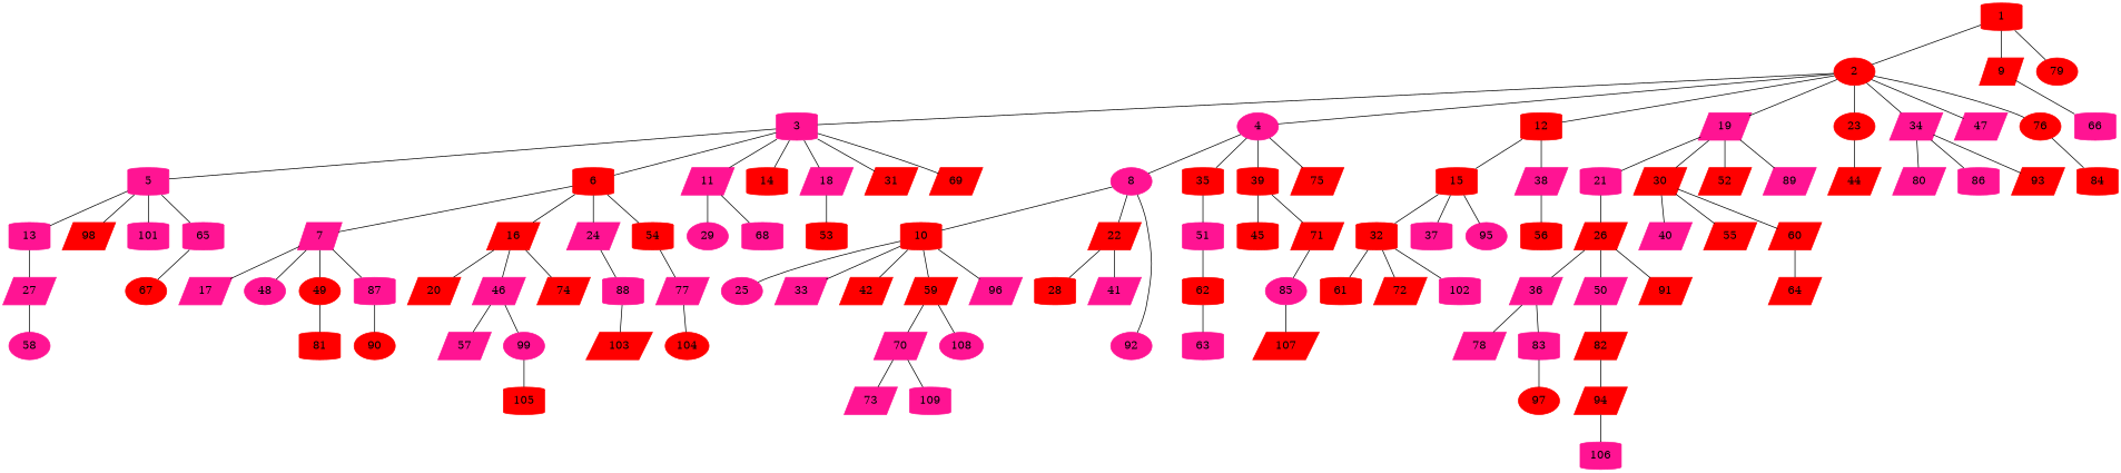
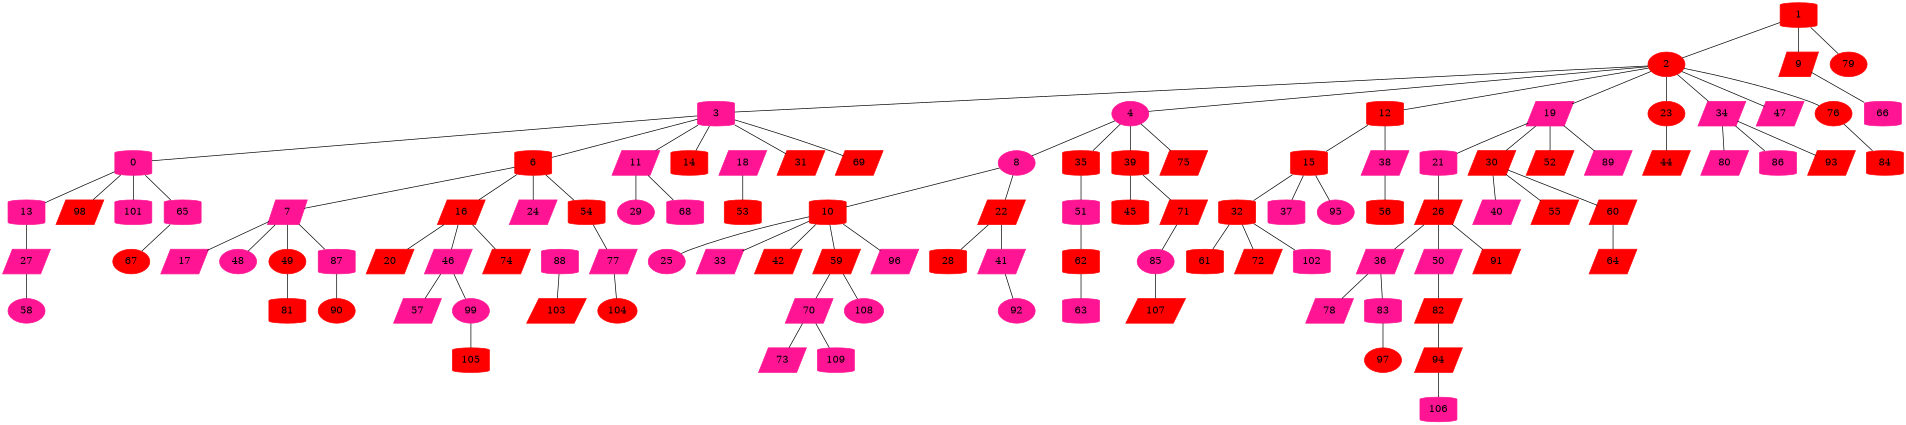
  graph {
    node [color=red shape=parallelogram style=filled]
    1 [shape=cylinder]
    2 [shape=ellipse]
    9
    79 [shape=ellipse]
    3 [color=deeppink shape=cylinder]
    4 [color=deeppink shape=ellipse]
    12 [shape=cylinder]
    19 [color=deeppink]
    23 [shape=ellipse]
    34 [color=deeppink]
    47 [color=deeppink]
    76 [shape=ellipse]
    66 [color=deeppink shape=cylinder]
-   5 [color=deeppink shape=cylinder]
+   5 [color=deeppink shape=cylinder label=0]
    6 [shape=cylinder]
    11 [color=deeppink]
    14 [shape=cylinder]
    18 [color=deeppink]
    31
    69
    8 [color=deeppink shape=ellipse]
    35 [shape=cylinder]
    39 [shape=cylinder]
    75
    15 [shape=cylinder]
    38 [color=deeppink]
    21 [color=deeppink shape=cylinder]
    30
    52
    89 [color=deeppink]
    44
    80 [color=deeppink]
    86 [color=deeppink shape=cylinder]
    93
    84 [shape=cylinder]
    13 [color=deeppink shape=cylinder]
    98
    101 [color=deeppink shape=cylinder]
    65 [color=deeppink shape=cylinder]
    7 [color=deeppink]
    16
    24 [color=deeppink]
    54 [shape=cylinder]
    29 [color=deeppink shape=ellipse]
    68 [color=deeppink shape=cylinder]
    53 [shape=cylinder]
    10 [shape=cylinder]
    22
    92 [color=deeppink shape=ellipse]
    51 [color=deeppink shape=cylinder]
    45 [shape=cylinder]
    71
    27 [color=deeppink]
    17 [color=deeppink]
    48 [color=deeppink shape=ellipse]
    49 [shape=ellipse]
    87 [color=deeppink shape=cylinder]
    20
    46 [color=deeppink]
    74
    88 [color=deeppink shape=cylinder]
    77 [color=deeppink]
    81 [shape=cylinder]
    90 [shape=ellipse]
    25 [color=deeppink shape=ellipse]
    33 [color=deeppink]
    42
    59
    96 [color=deeppink]
    28 [shape=cylinder]
    41 [color=deeppink]
    70 [color=deeppink]
    108 [color=deeppink shape=ellipse]
    32 [shape=cylinder]
    37 [color=deeppink shape=cylinder]
    95 [color=deeppink shape=ellipse]
    56 [shape=cylinder]
    58 [color=deeppink shape=ellipse]
    67 [shape=ellipse]
    61 [shape=cylinder]
    72
    102 [color=deeppink shape=cylinder]
    57 [color=deeppink]
    99 [color=deeppink shape=ellipse]
    26
    40 [color=deeppink]
    55
    60
    36 [color=deeppink]
    50 [color=deeppink]
    91
    103
    78 [color=deeppink]
    83 [color=deeppink shape=cylinder]
    82
    64
    62 [shape=cylinder]
    97 [shape=ellipse]
    85 [color=deeppink shape=ellipse]
    105 [shape=cylinder]
    94
    63 [color=deeppink shape=cylinder]
    104 [shape=ellipse]
    73 [color=deeppink]
    109 [color=deeppink shape=cylinder]
    107
    106 [color=deeppink shape=cylinder]
    1 -- 2
    1 -- 9
    1 -- 79
    2 -- 3
    2 -- 4
    2 -- 12
    2 -- 19
    2 -- 23
    2 -- 34
    2 -- 47
    2 -- 76
    9 -- 66
    3 -- 5
    3 -- 6
    3 -- 11
    3 -- 14
-   3 -- 18
    3 -- 31
    3 -- 69
    4 -- 8
    4 -- 35
    4 -- 39
    4 -- 75
    12 -- 15
    12 -- 38
    19 -- 21
    19 -- 30
    19 -- 52
    19 -- 89
    23 -- 44
    34 -- 80
    34 -- 86
    34 -- 93
    76 -- 84
    5 -- 13
    5 -- 98
    5 -- 101
    5 -- 65
    6 -- 7
    6 -- 16
    6 -- 24
    6 -- 54
    11 -- 29
    11 -- 68
    18 -- 53
    8 -- 10
    8 -- 22
-   8 -- 92
+   41 -- 92
    35 -- 51
    39 -- 45
    39 -- 71
    15 -- 32
    15 -- 37
    15 -- 95
    38 -- 56
    21 -- 26
    30 -- 40
    30 -- 55
    30 -- 60
    13 -- 27
    65 -- 67
    7 -- 17
    7 -- 48
    7 -- 49
    7 -- 87
    16 -- 20
    16 -- 46
    16 -- 74
-   24 -- 88
    54 -- 77
    10 -- 25
    10 -- 33
    10 -- 42
    10 -- 59
    10 -- 96
    22 -- 28
    22 -- 41
    51 -- 62
    71 -- 85
    27 -- 58
    49 -- 81
    87 -- 90
    46 -- 57
    46 -- 99
    88 -- 103
    77 -- 104
    59 -- 70
    59 -- 108
    70 -- 73
    70 -- 109
    32 -- 61
    32 -- 72
    32 -- 102
    99 -- 105
    26 -- 36
    26 -- 50
    26 -- 91
    60 -- 64
    36 -- 78
    36 -- 83
    50 -- 82
    83 -- 97
    82 -- 94
    62 -- 63
    85 -- 107
    94 -- 106
  }
